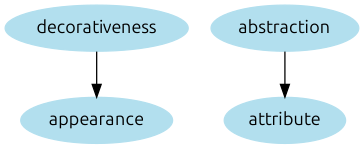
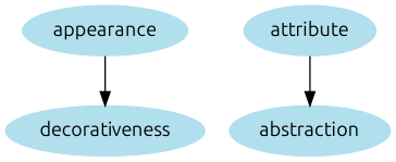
  digraph {
    fontname=Ubuntu
    node [color=lightblue2 fontname=Ubuntu style=filled]
    edge [fontname=Ubuntu]
    decorativeness
    appearance
    attribute
    abstraction
-   decorativeness -> appearance
-   abstraction -> attribute
+   appearance -> decorativeness
+   attribute -> abstraction
  }
